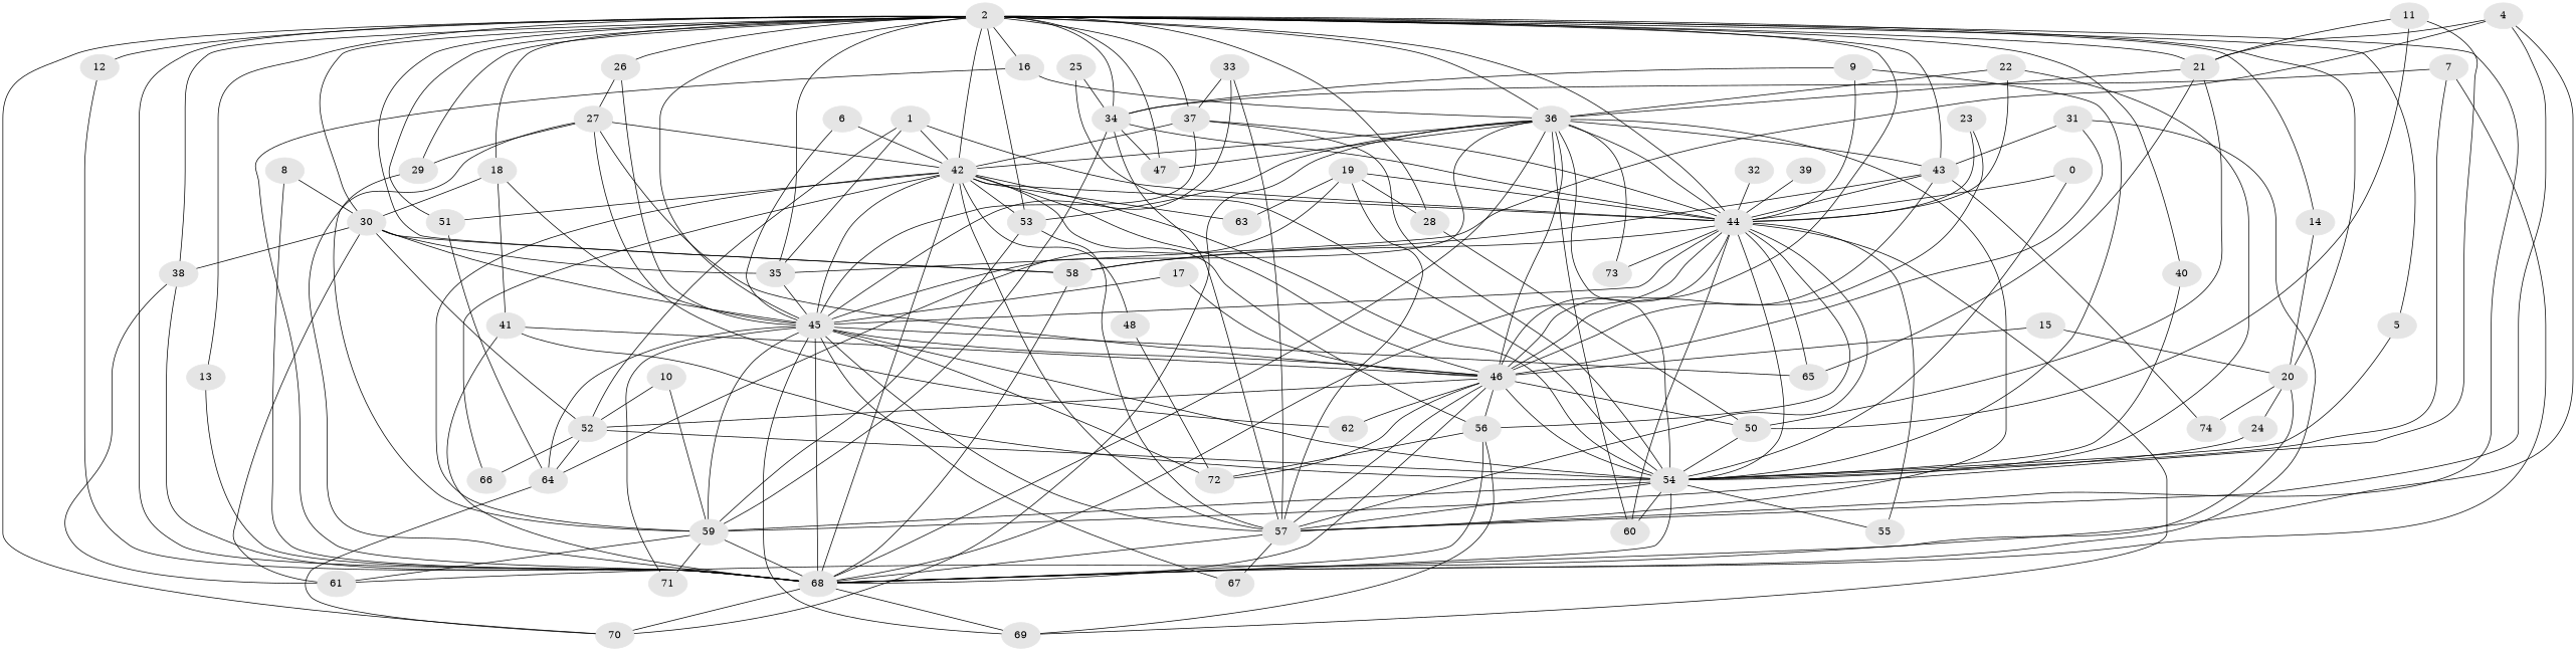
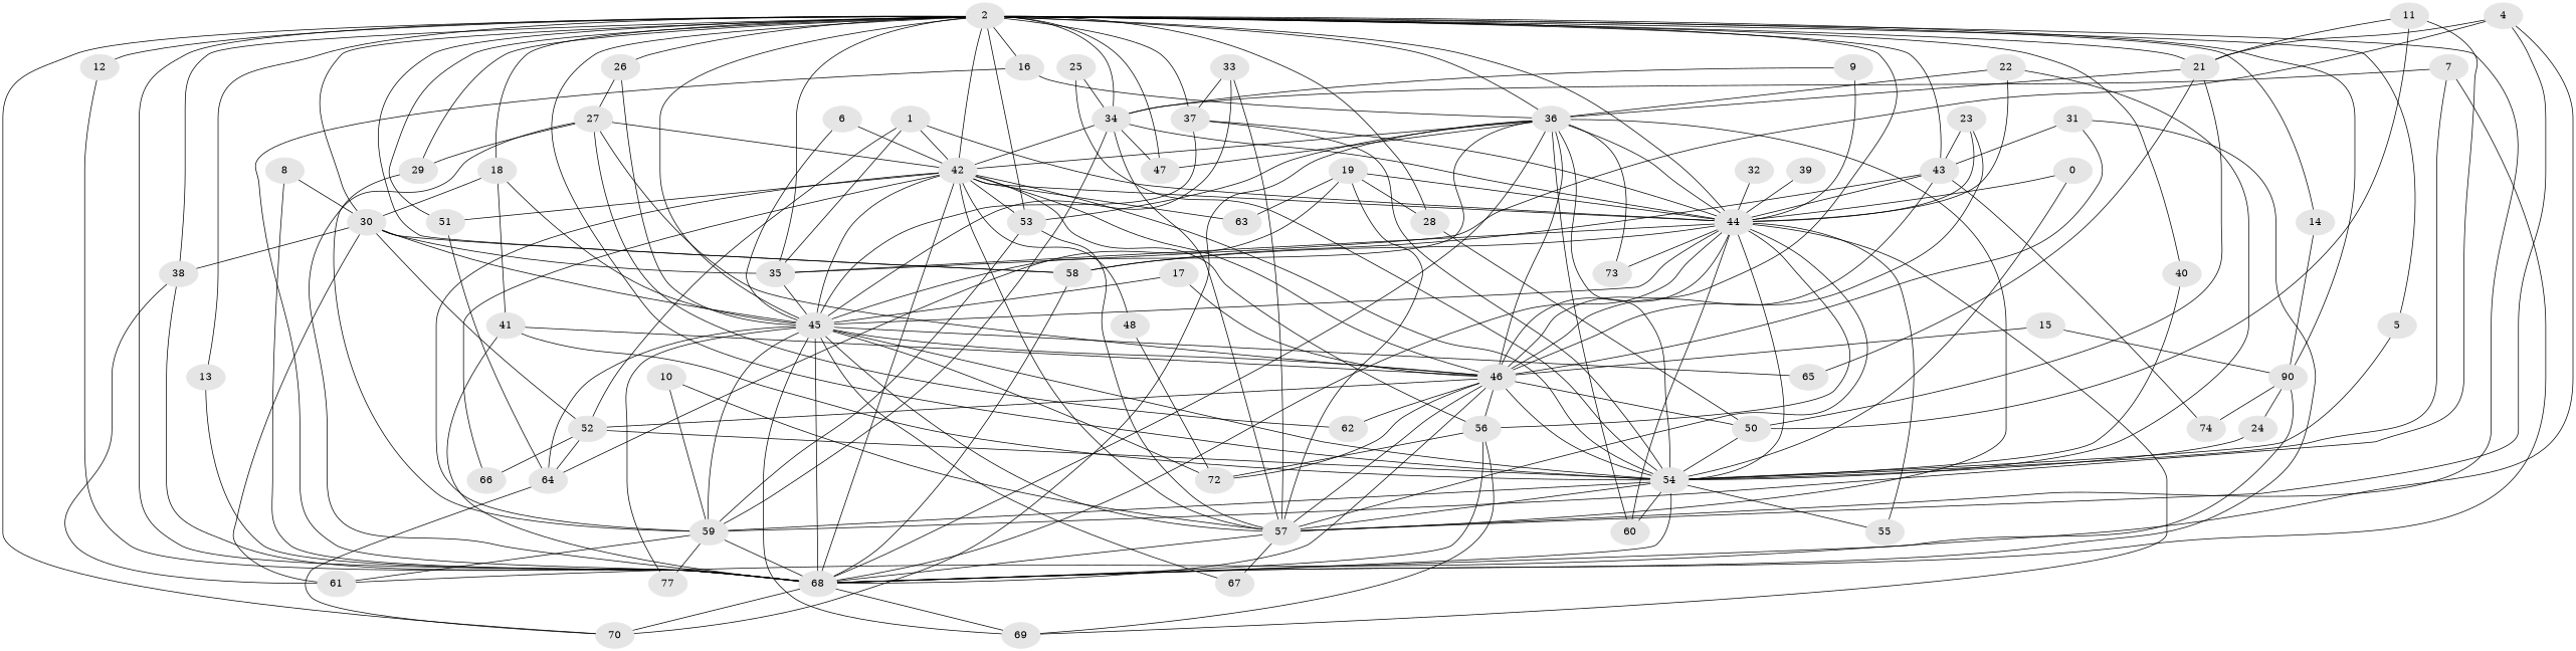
  graph {
    node [color=gray90 style=filled]
    edge [weight=1.0]
    1
    35
    42
    44
    52
    45
    46
    51
    53
    54
    57
    68
    59
    63
    48
    56
    66
    58
    65
    60
    73
    55
    69
    64
    2
    5
    12
    13
    14
    16
    18
-   20
+   20 [label=90]
    21
    26
    28
    29
    30
    34
    36
    37
    38
    40
    43
    47
    70
    41
    24
    74
    50
    25
    27
    61
    67
-   71
+   71 [label=77]
    72
    62
    n57 [label=0]
    4
    6
    7
    8
    9
    10
    11
    15
    17
    19
    22
    23
    31
    32
    33
    39
    1 -- 35
    1 -- 42
    1 -- 44
    1 -- 52
    35 -- 45
    42 -- 44
    42 -- 45
    42 -- 46
    42 -- 51
    42 -- 53
    42 -- 54 [weight=2.0]
    42 -- 57 [weight=2.0]
    42 -- 68
    42 -- 59
    42 -- 63
    42 -- 48
    42 -- 56
    42 -- 66
    44 -- 45 [weight=2.0]
    44 -- 46
    44 -- 54 [weight=2.0]
    44 -- 57
    44 -- 68
    44 -- 56
    44 -- 58
-   44 -- 65
+   44 -- 35
    44 -- 60
    44 -- 73
    44 -- 55
    44 -- 69
    52 -- 54
    52 -- 66
    52 -- 64
    45 -- 46
    45 -- 54
    45 -- 57 [weight=2.0]
    45 -- 68 [weight=2.0]
    45 -- 59
    45 -- 65
    45 -- 69
    45 -- 64
    45 -- 67
    45 -- 71
    45 -- 72
    46 -- 52
    46 -- 54 [weight=3.0]
    46 -- 57
    46 -- 68
    46 -- 56
    46 -- 50
    46 -- 72 [weight=2.0]
    46 -- 62
    51 -- 64
    53 -- 57
    53 -- 59
    54 -- 57 [weight=2.0]
    54 -- 68
    54 -- 59
    54 -- 60
    54 -- 55
    57 -- 68 [weight=2.0]
    57 -- 67
    68 -- 69
    68 -- 70
    59 -- 68
    59 -- 61
    59 -- 71
    48 -- 72
    56 -- 68
    56 -- 69
    56 -- 72
    58 -- 68
    64 -- 70
    2 -- 35
    2 -- 42 [weight=2.0]
    2 -- 44 [weight=2.0]
    2 -- 45 [weight=2.0]
    2 -- 46 [weight=3.0]
    2 -- 51
    2 -- 53
-   9 -- 54 [weight=2.0]
+   2 -- 54 [weight=2.0]
    2 -- 57 [weight=2.0]
    2 -- 68 [weight=3.0]
    2 -- 58
    2 -- 5
    2 -- 12 [weight=2.0]
    2 -- 13
    2 -- 14
    2 -- 16
    2 -- 18
    2 -- 20
    2 -- 21
    2 -- 26
    2 -- 28
    2 -- 29
    2 -- 30
    2 -- 34 [weight=2.0]
    2 -- 36 [weight=2.0]
    2 -- 37
    2 -- 38 [weight=2.0]
    2 -- 40
    2 -- 43
    2 -- 47 [weight=2.0]
    2 -- 70
    5 -- 54
    12 -- 68
    13 -- 68
    14 -- 20
    16 -- 68
    16 -- 36
    18 -- 45
    18 -- 30
    18 -- 41
    20 -- 68 [weight=2.0]
    20 -- 24
    20 -- 74
    21 -- 65
    21 -- 36
    21 -- 50
    26 -- 45
    26 -- 27
    28 -- 50
    29 -- 59
    30 -- 35
    30 -- 52
    30 -- 45
    30 -- 58
    30 -- 38
    30 -- 61
-   37 -- 42
+   34 -- 42
    34 -- 44
    34 -- 57
    34 -- 59
    34 -- 47
    36 -- 42 [weight=2.0]
    36 -- 44
    36 -- 45
    36 -- 46
    36 -- 53
    36 -- 54 [weight=2.0]
    36 -- 57 [weight=2.0]
    36 -- 68
    36 -- 60
    36 -- 73
-   36 -- 43
+   23 -- 43
    36 -- 47
    36 -- 70
    37 -- 44
    37 -- 45
    37 -- 54
    38 -- 68
    38 -- 61
    40 -- 54
    43 -- 44
    43 -- 46
    43 -- 58
    43 -- 74
    41 -- 46
    41 -- 54
    41 -- 68
    24 -- 54
    50 -- 54
    25 -- 54
    25 -- 34
    27 -- 42
    27 -- 46
    27 -- 68 [weight=2.0]
    27 -- 29
    27 -- 62
    n57 -- 44
    n57 -- 54
    4 -- 35
    4 -- 57
    4 -- 21
    4 -- 61
    6 -- 42
    6 -- 45
    7 -- 54
    7 -- 68
    7 -- 34
    8 -- 68
    8 -- 30
    9 -- 44
    9 -- 34
-   10 -- 52
+   10 -- 57
    10 -- 59
    11 -- 59
    11 -- 21
    11 -- 50
    15 -- 46
    15 -- 20
    17 -- 45
    17 -- 46
    19 -- 44
    19 -- 57
    19 -- 63
    19 -- 64
    19 -- 28
    22 -- 44
    22 -- 54
    22 -- 36
    23 -- 44
    23 -- 46
    31 -- 46
    31 -- 68
    31 -- 43
    32 -- 44
    33 -- 45
    33 -- 57
    33 -- 37
    39 -- 44 [weight=2.0]
  }
